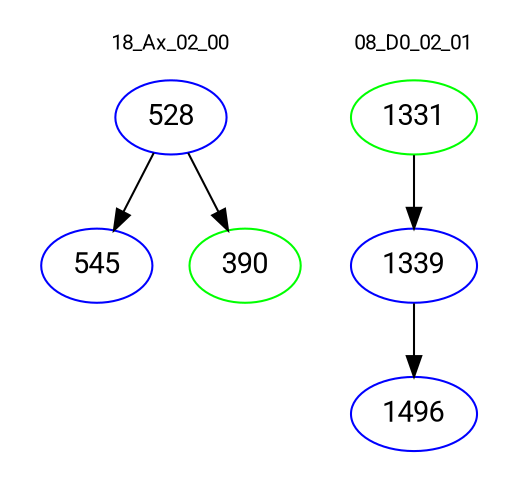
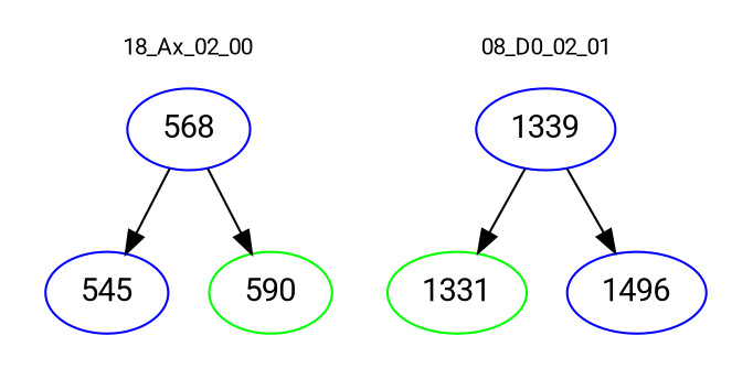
  digraph {
    fontname=Roboto
    node [color=blue fontname=Roboto]
    edge [color=black fontname=Roboto]
-   n1 [label=528]
+   n1 [label=568]
    n2 [label=545]
-   n3 [color=green label=390]
+   n3 [color=green label=590]
    n4 [label=1339]
    n5 [color=green label=1331]
    n6 [label=1496]
    subgraph cluster_1 {
      color=white
      fontsize=10
      label="18_Ax_02_00"
      n1
      n2
      n3
    }
    subgraph cluster_2 {
      color=white
      fontsize=10
      label="08_D0_02_01"
      n4
      n5
      n6
    }
    n1 -> n2
    n1 -> n3
-   n5 -> n4
+   n4 -> n5
    n4 -> n6
  }
